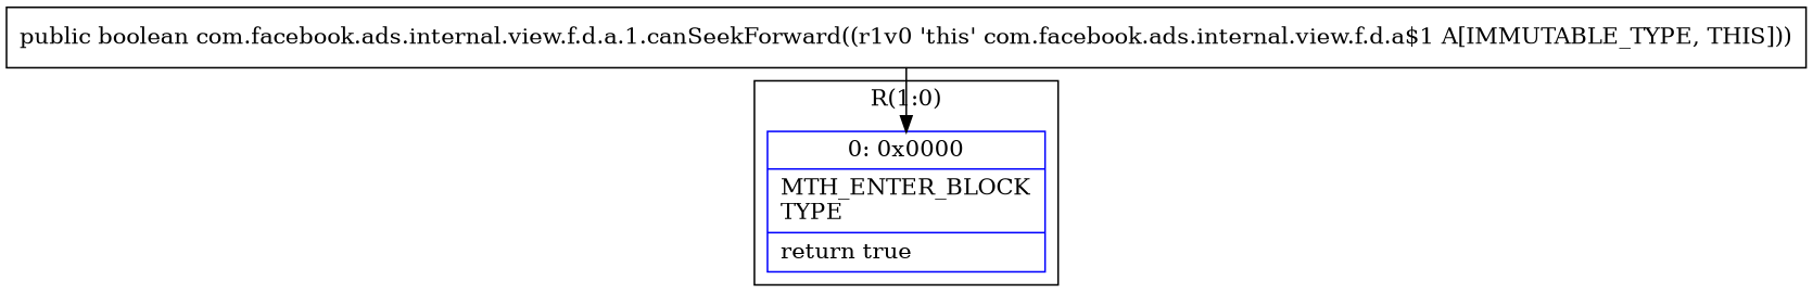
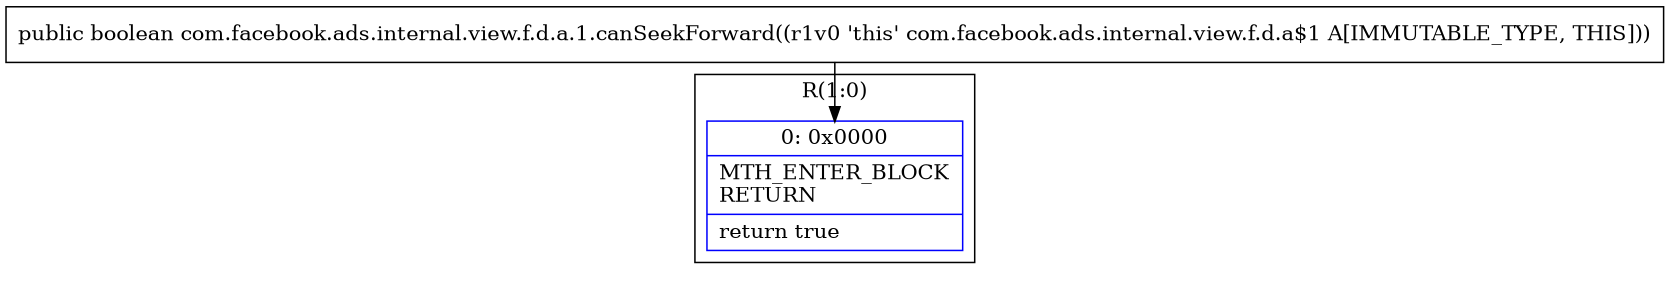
  digraph {
    node [shape=record]
-   n1 [color=blue label="{0\:\ 0x0000|MTH_ENTER_BLOCK\lTYPE\l|return true\l}"]
+   n1 [color=blue label="{0\:\ 0x0000|MTH_ENTER_BLOCK\lRETURN\l|return true\l}"]
    n2 [label="{public boolean com.facebook.ads.internal.view.f.d.a.1.canSeekForward((r1v0 'this' com.facebook.ads.internal.view.f.d.a$1 A[IMMUTABLE_TYPE, THIS])) }"]
    subgraph cluster_1 {
      label="R(1:0)"
      n1
    }
    n2 -> n1
  }
